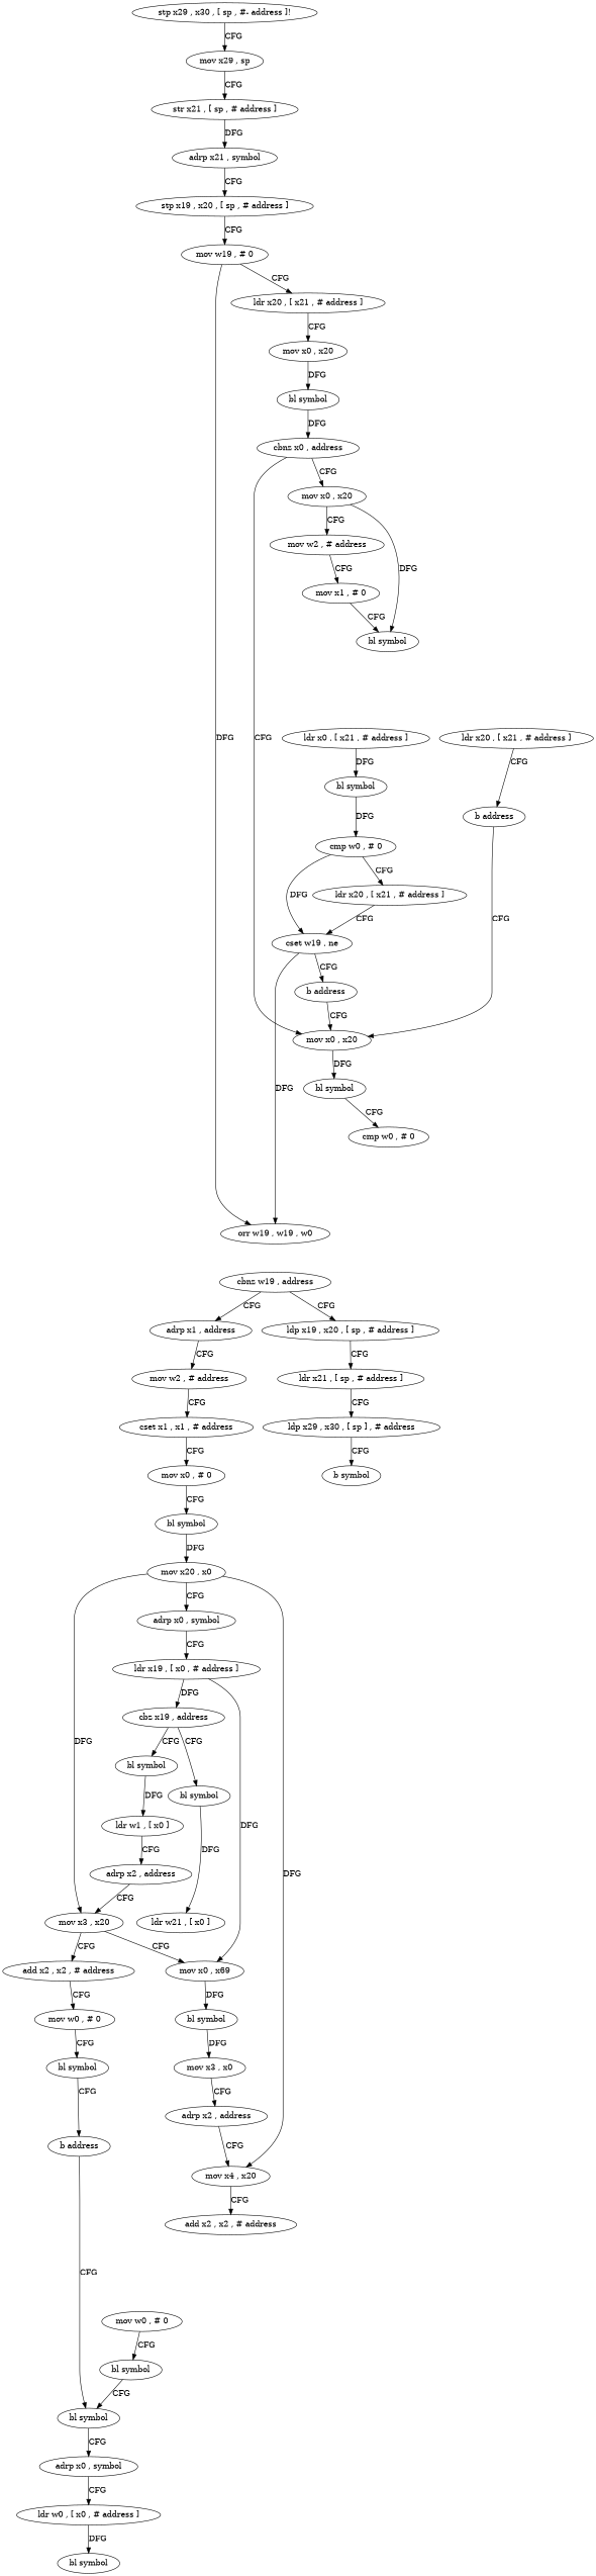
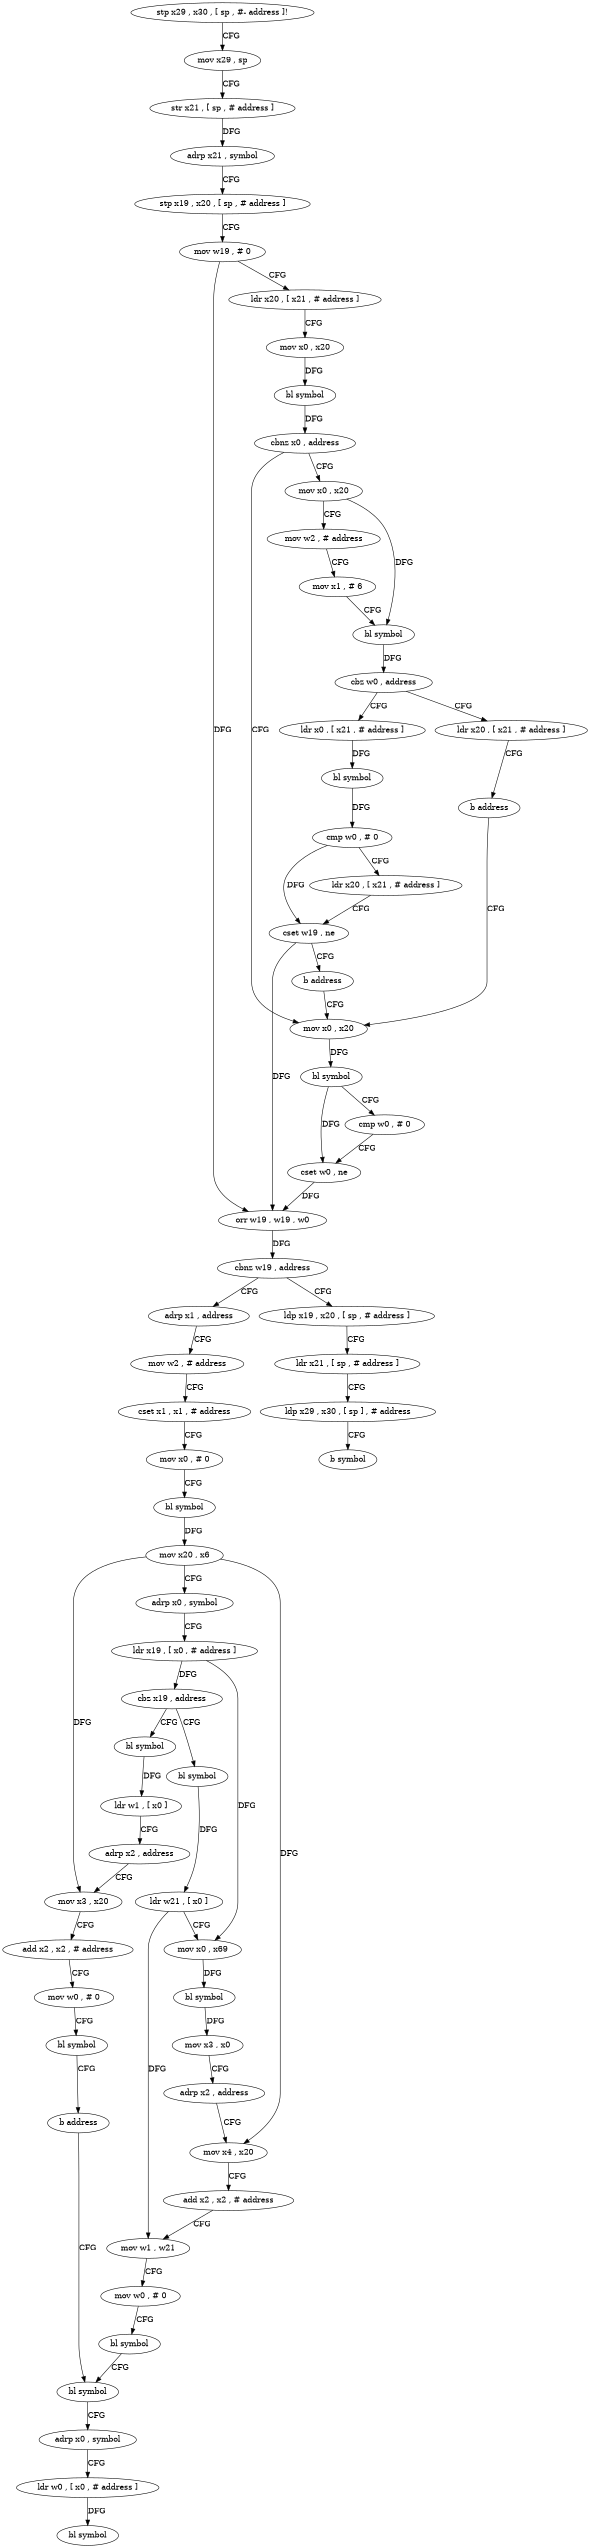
  digraph {
    n1 [label="stp x29 , x30 , [ sp , #- address ]!"]
    n2 [label="mov x29 , sp"]
    n3 [label="str x21 , [ sp , # address ]"]
    n4 [label="adrp x21 , symbol"]
    n5 [label="stp x19 , x20 , [ sp , # address ]"]
    n6 [label="mov w19 , # 0"]
    n7 [label="ldr x20 , [ x21 , # address ]"]
    n8 [label="orr w19 , w19 , w0"]
    n9 [label="mov x0 , x20"]
    n10 [label="cbnz w19 , address"]
    n11 [label="bl symbol"]
    n12 [label="cbnz x0 , address"]
    n13 [label="mov x0 , x20"]
    n14 [label="mov x0 , x20"]
    n15 [label="mov w2 , # address"]
    n16 [label="bl symbol"]
    n17 [label="bl symbol"]
-   n18 [label="mov x1 , # 0"]
+   n18 [label="mov x1 , # 6"]
+   n19 [label="cbz w0 , address"]
    n20 [label="cmp w0 , # 0"]
+   n21 [label="cset w0 , ne"]
    n22 [label="ldr x0 , [ x21 , # address ]"]
    n23 [label="ldr x20 , [ x21 , # address ]"]
    n24 [label="bl symbol"]
    n25 [label="b address"]
    n26 [label="cmp w0 , # 0"]
    n27 [label="adrp x1 , address"]
    n28 [label="ldp x19 , x20 , [ sp , # address ]"]
    n29 [label="mov w2 , # address"]
    n30 [label="ldr x21 , [ sp , # address ]"]
    n31 [label="cset x1 , x1 , # address"]
    n32 [label="ldp x29 , x30 , [ sp ] , # address"]
    n33 [label="ldr x20 , [ x21 , # address ]"]
    n34 [label="cset w19 , ne"]
    n35 [label="b address"]
    n36 [label="mov x0 , # 0"]
    n37 [label="bl symbol"]
-   n38 [label="mov x20 , x0"]
+   n38 [label="mov x20 , x6"]
    n39 [label="adrp x0 , symbol"]
    n40 [label="mov x3 , x20"]
    n41 [label="mov x4 , x20"]
    n42 [label="ldr x19 , [ x0 , # address ]"]
    n43 [label="add x2 , x2 , # address"]
    n44 [label="add x2 , x2 , # address"]
    n45 [label="cbz x19 , address"]
    n46 [label="mov x0 , x69"]
    n47 [label="bl symbol"]
    n48 [label="bl symbol"]
    n49 [label="bl symbol"]
    n50 [label="ldr w1 , [ x0 ]"]
    n51 [label="ldr w21 , [ x0 ]"]
    n52 [label="adrp x2 , address"]
+   n53 [label="mov w1 , w21"]
    n54 [label="b symbol"]
    n55 [label="mov w0 , # 0"]
    n56 [label="bl symbol"]
    n57 [label="b address"]
    n58 [label="bl symbol"]
    n59 [label="adrp x0 , symbol"]
    n60 [label="ldr w0 , [ x0 , # address ]"]
    n61 [label="mov w0 , # 0"]
    n62 [label="mov x3 , x0"]
    n63 [label="adrp x2 , address"]
    n64 [label="bl symbol"]
    n65 [label="bl symbol"]
    n1 -> n2 [label=CFG]
    n2 -> n3 [label=CFG]
    n3 -> n4 [label=DFG]
    n4 -> n5 [label=CFG]
    n5 -> n6 [label=CFG]
    n6 -> n7 [label=CFG]
    n6 -> n8 [label=DFG]
    n7 -> n9 [label=CFG]
+   n8 -> n10 [label=DFG]
    n9 -> n11 [label=DFG]
    n10 -> n27 [label=CFG]
    n10 -> n28 [label=CFG]
    n11 -> n12 [label=DFG]
    n12 -> n13 [label=CFG]
    n12 -> n14 [label=CFG]
    n13 -> n15 [label=CFG]
    n13 -> n16 [label=DFG]
    n14 -> n17 [label=DFG]
    n15 -> n18 [label=CFG]
+   n16 -> n19 [label=DFG]
    n17 -> n20 [label=CFG]
+   n17 -> n21 [label=DFG]
    n18 -> n16 [label=CFG]
+   n19 -> n22 [label=CFG]
+   n19 -> n23 [label=CFG]
+   n20 -> n21 [label=CFG]
+   n21 -> n8 [label=DFG]
    n22 -> n24 [label=DFG]
    n23 -> n25 [label=CFG]
    n24 -> n26 [label=DFG]
    n25 -> n14 [label=CFG]
    n26 -> n33 [label=CFG]
    n26 -> n34 [label=DFG]
    n27 -> n29 [label=CFG]
    n28 -> n30 [label=CFG]
    n29 -> n31 [label=CFG]
    n30 -> n32 [label=CFG]
    n31 -> n36 [label=CFG]
    n32 -> n54 [label=CFG]
    n33 -> n34 [label=CFG]
    n34 -> n8 [label=DFG]
    n34 -> n35 [label=CFG]
    n35 -> n14 [label=CFG]
    n36 -> n37 [label=CFG]
    n37 -> n38 [label=DFG]
    n38 -> n39 [label=CFG]
    n38 -> n40 [label=DFG]
    n38 -> n41 [label=DFG]
    n39 -> n42 [label=CFG]
    n40 -> n43 [label=CFG]
    n41 -> n44 [label=CFG]
    n42 -> n45 [label=DFG]
    n42 -> n46 [label=DFG]
    n43 -> n55 [label=CFG]
+   n44 -> n53 [label=CFG]
    n45 -> n47 [label=CFG]
    n45 -> n48 [label=CFG]
    n46 -> n49 [label=DFG]
    n47 -> n50 [label=DFG]
    n48 -> n51 [label=DFG]
    n49 -> n62 [label=DFG]
    n50 -> n52 [label=CFG]
-   n40 -> n46 [label=CFG]
+   n51 -> n46 [label=CFG]
+   n51 -> n53 [label=DFG]
    n52 -> n40 [label=CFG]
+   n53 -> n61 [label=CFG]
    n55 -> n56 [label=CFG]
    n56 -> n57 [label=CFG]
    n57 -> n58 [label=CFG]
    n58 -> n59 [label=CFG]
    n59 -> n60 [label=CFG]
    n60 -> n65 [label=DFG]
    n61 -> n64 [label=CFG]
    n62 -> n63 [label=CFG]
    n63 -> n41 [label=CFG]
    n64 -> n58 [label=CFG]
  }
